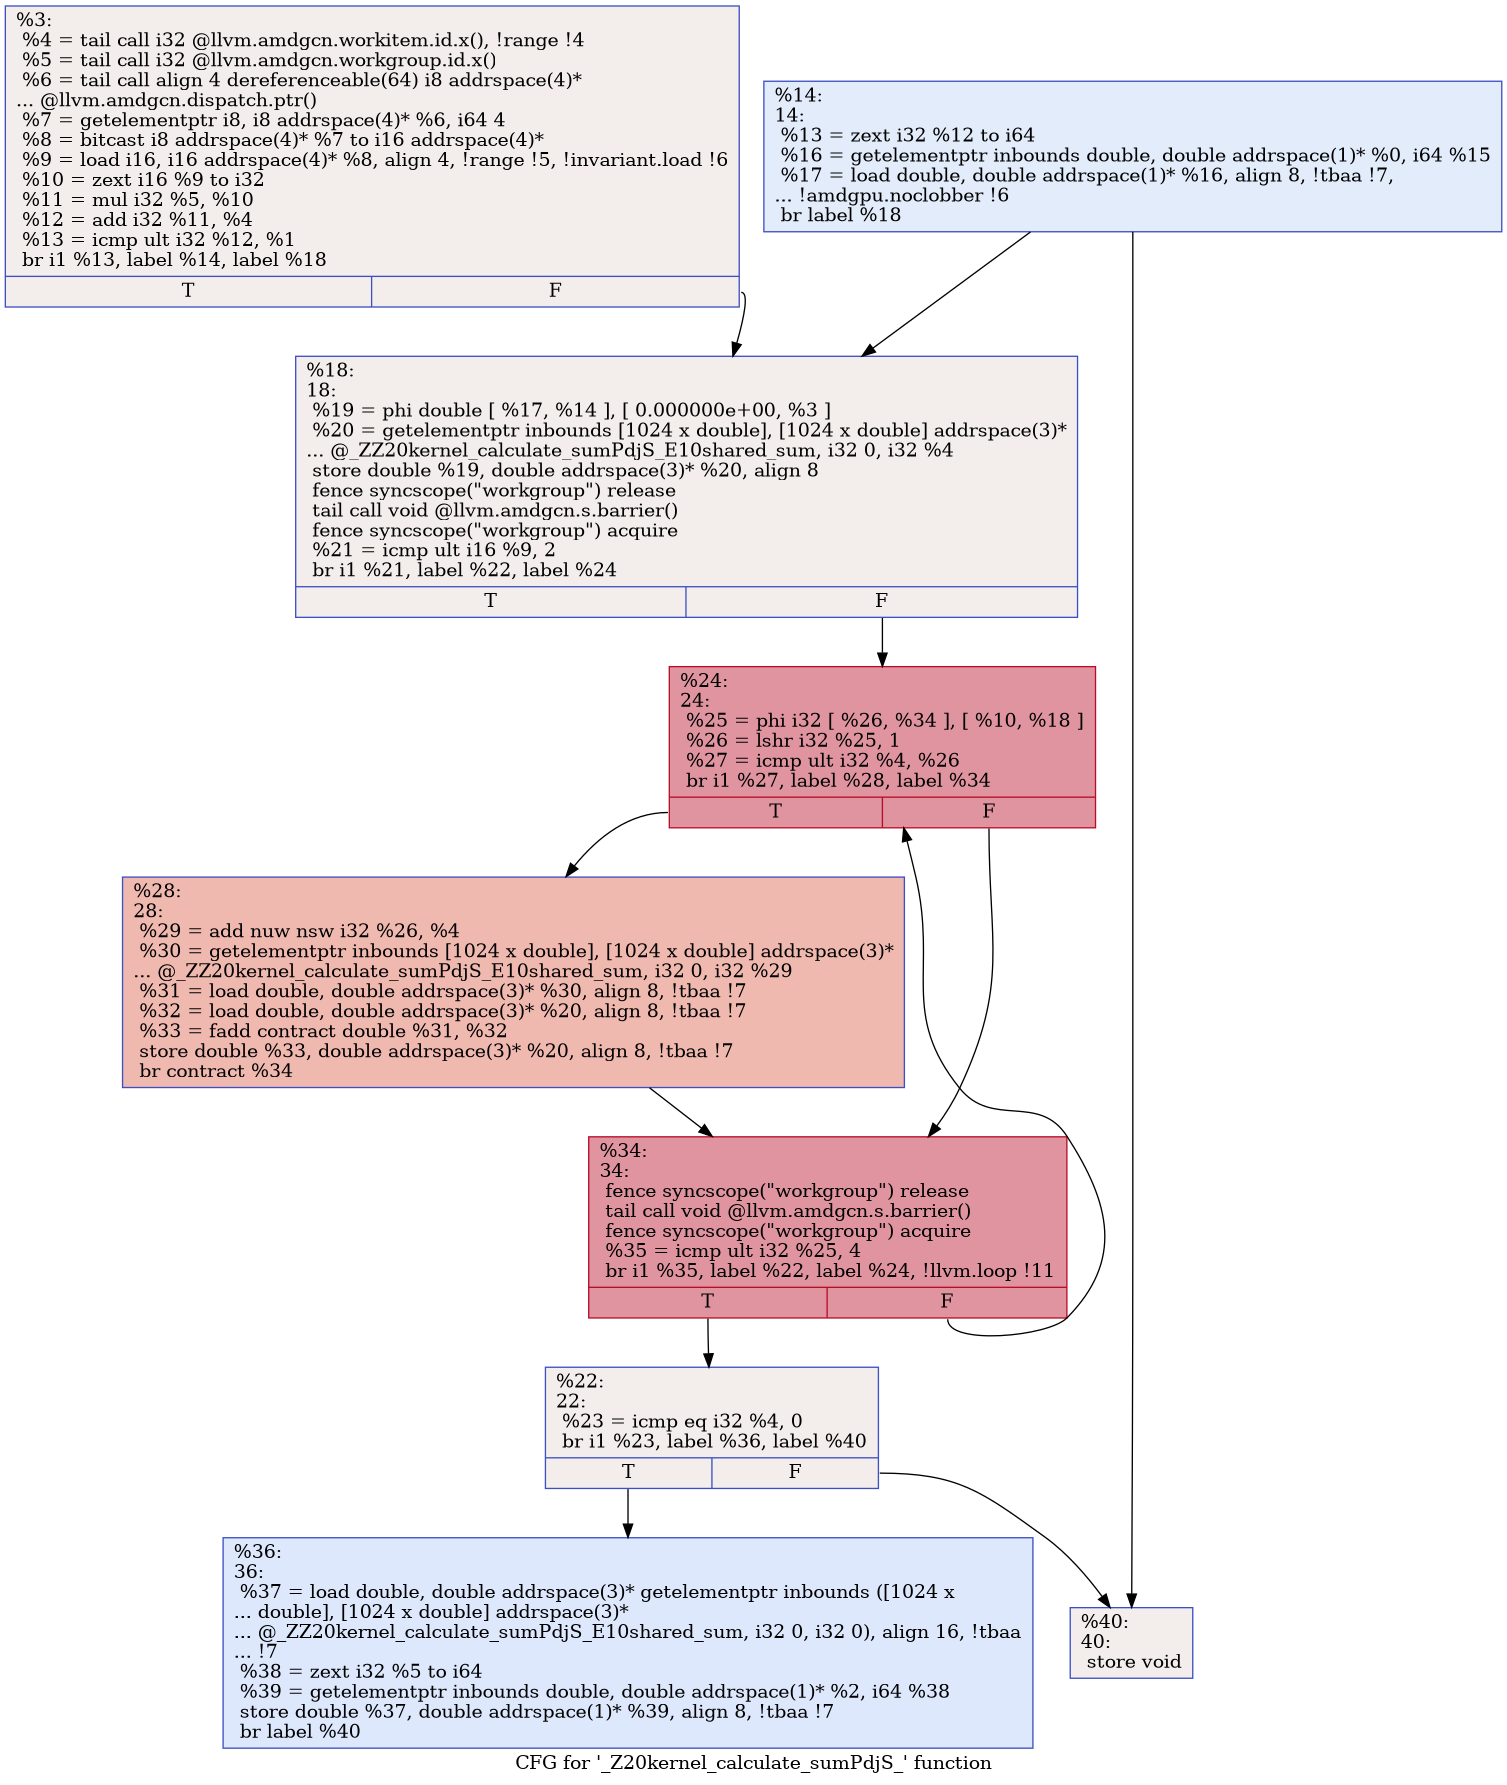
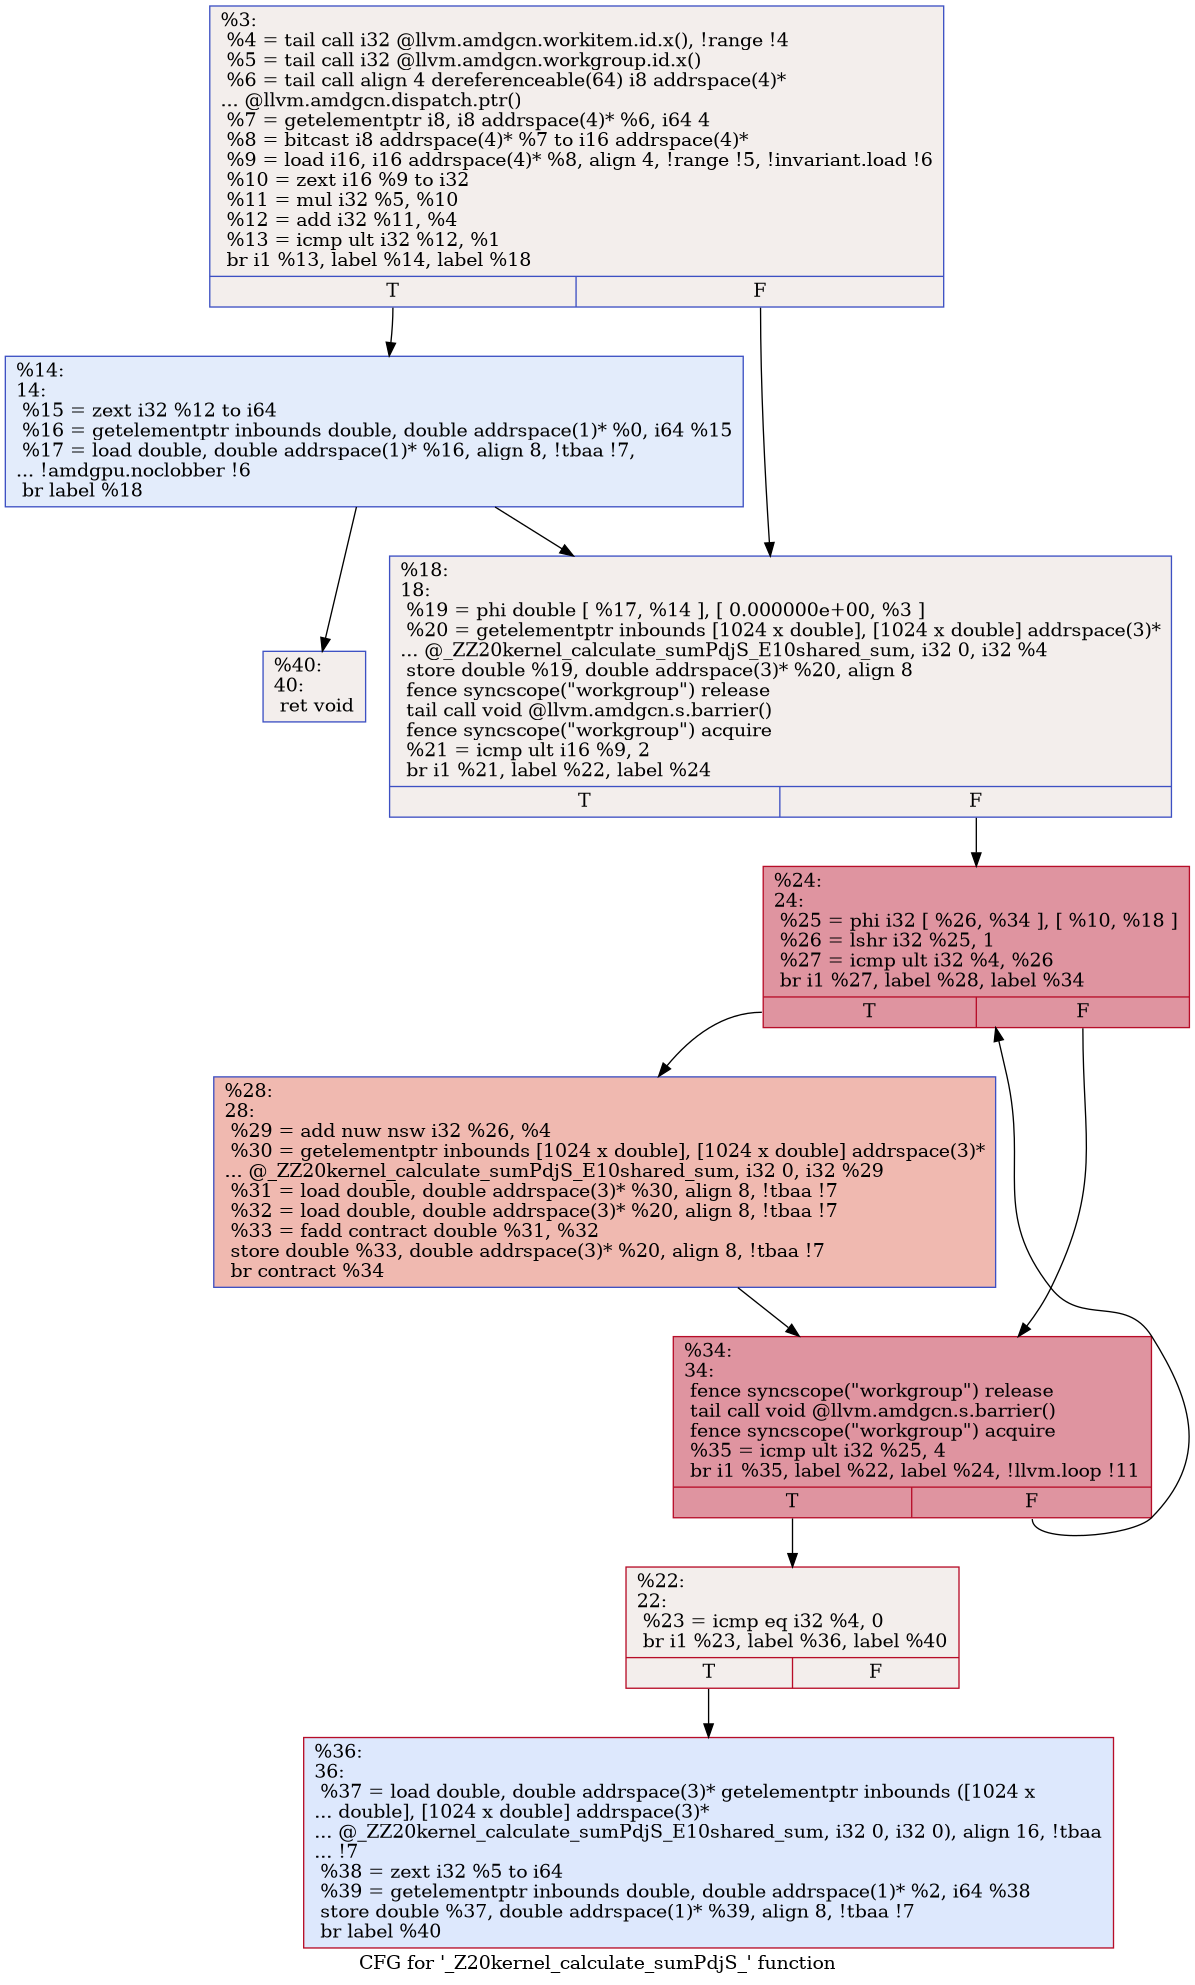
  digraph {
    label="CFG for '_Z20kernel_calculate_sumPdjS_' function"
    node [color="#3d50c3ff" fillcolor="#e3d9d370" shape=record style=filled]
    edge [tailport=s0]
    n1 [label="{%3:\l  %4 = tail call i32 @llvm.amdgcn.workitem.id.x(), !range !4\l  %5 = tail call i32 @llvm.amdgcn.workgroup.id.x()\l  %6 = tail call align 4 dereferenceable(64) i8 addrspace(4)*\l... @llvm.amdgcn.dispatch.ptr()\l  %7 = getelementptr i8, i8 addrspace(4)* %6, i64 4\l  %8 = bitcast i8 addrspace(4)* %7 to i16 addrspace(4)*\l  %9 = load i16, i16 addrspace(4)* %8, align 4, !range !5, !invariant.load !6\l  %10 = zext i16 %9 to i32\l  %11 = mul i32 %5, %10\l  %12 = add i32 %11, %4\l  %13 = icmp ult i32 %12, %1\l  br i1 %13, label %14, label %18\l|{<s0>T|<s1>F}}"]
-   n2 [fillcolor="#bfd3f670" label="{%14:\l14:                                               \l  %13 = zext i32 %12 to i64\l  %16 = getelementptr inbounds double, double addrspace(1)* %0, i64 %15\l  %17 = load double, double addrspace(1)* %16, align 8, !tbaa !7,\l... !amdgpu.noclobber !6\l  br label %18\l}"]
+   n2 [fillcolor="#bfd3f670" label="{%14:\l14:                                               \l  %15 = zext i32 %12 to i64\l  %16 = getelementptr inbounds double, double addrspace(1)* %0, i64 %15\l  %17 = load double, double addrspace(1)* %16, align 8, !tbaa !7,\l... !amdgpu.noclobber !6\l  br label %18\l}"]
    n3 [label="{%18:\l18:                                               \l  %19 = phi double [ %17, %14 ], [ 0.000000e+00, %3 ]\l  %20 = getelementptr inbounds [1024 x double], [1024 x double] addrspace(3)*\l... @_ZZ20kernel_calculate_sumPdjS_E10shared_sum, i32 0, i32 %4\l  store double %19, double addrspace(3)* %20, align 8\l  fence syncscope(\"workgroup\") release\l  tail call void @llvm.amdgcn.s.barrier()\l  fence syncscope(\"workgroup\") acquire\l  %21 = icmp ult i16 %9, 2\l  br i1 %21, label %22, label %24\l|{<s0>T|<s1>F}}"]
-   n4 [label="{%40:\l40:                                               \l  store void\l}"]
+   n4 [label="{%40:\l40:                                               \l  ret void\l}"]
    n5 [color="#b70d28ff" fillcolor="#b70d2870" label="{%24:\l24:                                               \l  %25 = phi i32 [ %26, %34 ], [ %10, %18 ]\l  %26 = lshr i32 %25, 1\l  %27 = icmp ult i32 %4, %26\l  br i1 %27, label %28, label %34\l|{<s0>T|<s1>F}}"]
-   n6 [label="{%22:\l22:                                               \l  %23 = icmp eq i32 %4, 0\l  br i1 %23, label %36, label %40\l|{<s0>T|<s1>F}}"]
-   n7 [fillcolor="#b2ccfb70" label="{%36:\l36:                                               \l  %37 = load double, double addrspace(3)* getelementptr inbounds ([1024 x\l... double], [1024 x double] addrspace(3)*\l... @_ZZ20kernel_calculate_sumPdjS_E10shared_sum, i32 0, i32 0), align 16, !tbaa\l... !7\l  %38 = zext i32 %5 to i64\l  %39 = getelementptr inbounds double, double addrspace(1)* %2, i64 %38\l  store double %37, double addrspace(1)* %39, align 8, !tbaa !7\l  br label %40\l}"]
+   n6 [color="#b70d28ff" label="{%22:\l22:                                               \l  %23 = icmp eq i32 %4, 0\l  br i1 %23, label %36, label %40\l|{<s0>T|<s1>F}}"]
+   n7 [color="#b70d28ff" fillcolor="#b2ccfb70" label="{%36:\l36:                                               \l  %37 = load double, double addrspace(3)* getelementptr inbounds ([1024 x\l... double], [1024 x double] addrspace(3)*\l... @_ZZ20kernel_calculate_sumPdjS_E10shared_sum, i32 0, i32 0), align 16, !tbaa\l... !7\l  %38 = zext i32 %5 to i64\l  %39 = getelementptr inbounds double, double addrspace(1)* %2, i64 %38\l  store double %37, double addrspace(1)* %39, align 8, !tbaa !7\l  br label %40\l}"]
    n8 [fillcolor="#de614d70" label="{%28:\l28:                                               \l  %29 = add nuw nsw i32 %26, %4\l  %30 = getelementptr inbounds [1024 x double], [1024 x double] addrspace(3)*\l... @_ZZ20kernel_calculate_sumPdjS_E10shared_sum, i32 0, i32 %29\l  %31 = load double, double addrspace(3)* %30, align 8, !tbaa !7\l  %32 = load double, double addrspace(3)* %20, align 8, !tbaa !7\l  %33 = fadd contract double %31, %32\l  store double %33, double addrspace(3)* %20, align 8, !tbaa !7\l  br contract %34\l}"]
    n9 [color="#b70d28ff" fillcolor="#b70d2870" label="{%34:\l34:                                               \l  fence syncscope(\"workgroup\") release\l  tail call void @llvm.amdgcn.s.barrier()\l  fence syncscope(\"workgroup\") acquire\l  %35 = icmp ult i32 %25, 4\l  br i1 %35, label %22, label %24, !llvm.loop !11\l|{<s0>T|<s1>F}}"]
+   n1 -> n2
    n1 -> n3 [tailport=s1]
    n2 -> n3
    n2 -> n4
    n3 -> n5 [tailport=s1]
    n5 -> n8
    n5 -> n9 [tailport=s1]
-   n6 -> n4 [tailport=s1]
    n6 -> n7
    n8 -> n9
    n9 -> n5 [tailport=s1]
    n9 -> n6
  }
